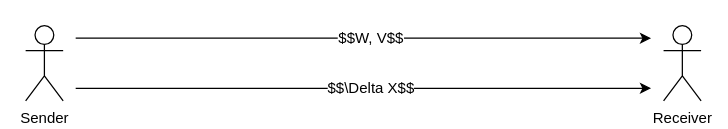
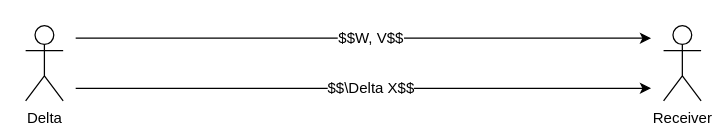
  <mxCell id="0" />
  <mxCell id="1" parent="0" />
- <mxCell id="2" value="Sender" style="shape=umlActor;verticalLabelPosition=bottom;labelBackgroundColor=#ffffff;verticalAlign=top;html=1;outlineConnect=0;" parent="1" vertex="1"><mxGeometry x="20" y="20" width="30" height="60" as="geometry" /></mxCell>
+ <mxCell id="2" value="Delta" style="shape=umlActor;verticalLabelPosition=bottom;labelBackgroundColor=#ffffff;verticalAlign=top;html=1;outlineConnect=0;" parent="1" vertex="1"><mxGeometry x="20" y="20" width="30" height="60" as="geometry" /></mxCell>
  <mxCell id="3" value="Receiver" style="shape=umlActor;verticalLabelPosition=bottom;labelBackgroundColor=#ffffff;verticalAlign=top;html=1;outlineConnect=0;" parent="1" vertex="1"><mxGeometry x="530" y="20" width="30" height="60" as="geometry" /></mxCell>
  <mxCell id="4" value="" style="endArrow=classic;html=1;" parent="1" edge="1"><mxGeometry width="50" height="50" relative="1" as="geometry"><mxPoint x="60" y="70" as="sourcePoint" /><mxPoint x="520" y="70" as="targetPoint" /></mxGeometry></mxCell>
  <mxCell id="5" value="$$\Delta X$$" style="text;html=1;resizable=0;points=[];align=center;verticalAlign=middle;labelBackgroundColor=#ffffff;" parent="4" vertex="1" connectable="0"><mxGeometry x="0.021" y="1" relative="1" as="geometry"><mxPoint as="offset" /></mxGeometry></mxCell>
  <mxCell id="6" value="" style="endArrow=classic;html=1;" parent="1" edge="1"><mxGeometry width="50" height="50" relative="1" as="geometry"><mxPoint x="60" y="30" as="sourcePoint" /><mxPoint x="520" y="30" as="targetPoint" /></mxGeometry></mxCell>
  <mxCell id="7" value="$$W, V$$" style="text;html=1;resizable=0;points=[];align=center;verticalAlign=middle;labelBackgroundColor=#ffffff;" parent="6" vertex="1" connectable="0"><mxGeometry x="0.021" y="1" relative="1" as="geometry"><mxPoint as="offset" /></mxGeometry></mxCell>
